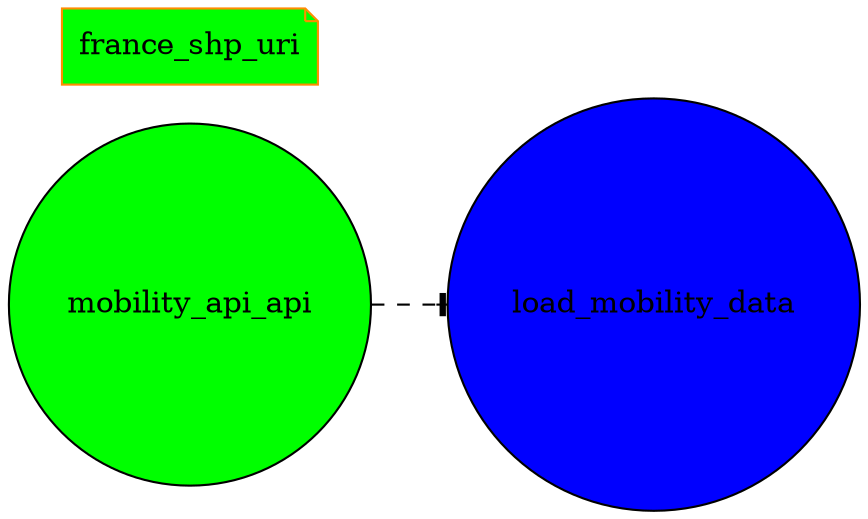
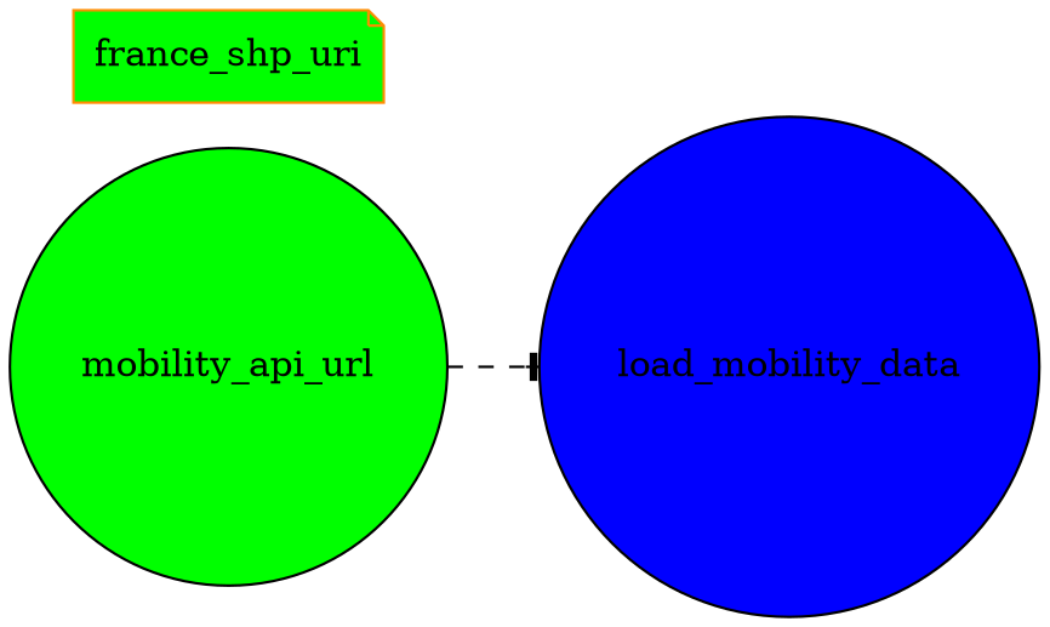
  digraph {
    rankdir=LR
    node [fillcolor=green style=filled color=black shape=circle]
-   n1 [label=mobility_api_api]
+   n1 [label=mobility_api_url]
    n2 [fillcolor=blue label=load_mobility_data]
    n3 [label=france_shp_uri color=darkorange shape=note]
    n1 -> n2 [style=dashed arrowhead=tee]
  }
